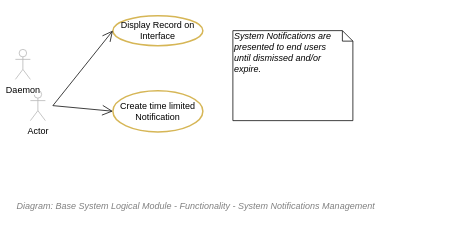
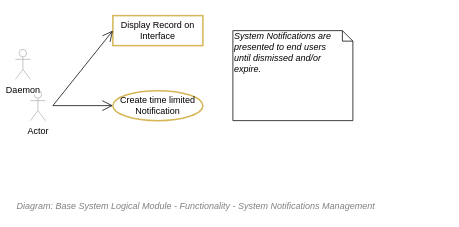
  <mxCell id="0" />
  <mxCell id="1" value="Diagram/Use Case" style="" parent="0" />
  <mxCell id="2" value="Actor" style="shape=umlActor;verticalLabelPosition=bottom;labelBackgroundColor=#ffffff;verticalAlign=top;html=1;shadow=0;glass=0;comic=0;strokeColor=#B3B3B3;strokeWidth=1;fillColor=none;fontSize=12;fontColor=#000000;align=center;" vertex="1" parent="1"><mxGeometry x="40" y="120" width="20" height="40" as="geometry" /></mxCell>
- <mxCell id="3" value="Create time limited Notification" style="ellipse;whiteSpace=wrap;html=1;shadow=0;glass=0;comic=0;strokeColor=#d6b656;strokeWidth=2;fillColor=none;fontSize=12;align=center;" vertex="1" parent="1"><mxGeometry x="150" y="120" width="120" height="55" as="geometry" /></mxCell>
+ <mxCell id="3" value="Create time limited Notification" style="ellipse;whiteSpace=wrap;html=1;shadow=0;glass=0;comic=0;strokeColor=#d6b656;strokeWidth=2;fillColor=none;fontSize=12;align=center;" vertex="1" parent="1"><mxGeometry x="150" y="120" width="120" height="40" as="geometry" /></mxCell>
  <mxCell id="4" value="" style="endArrow=open;endFill=1;endSize=12;html=1;strokeColor=#000000;fontSize=12;entryX=0;entryY=0.5;entryDx=0;entryDy=0;" edge="1" parent="1" target="3"><mxGeometry width="160" relative="1" as="geometry"><mxPoint x="70" y="140" as="sourcePoint" /><mxPoint x="150" y="180" as="targetPoint" /></mxGeometry></mxCell>
- <mxCell id="5" value="Display Record on Interface" style="ellipse;whiteSpace=wrap;html=1;shadow=0;glass=0;comic=0;strokeColor=#d6b656;strokeWidth=2;fillColor=none;fontSize=12;align=center;" vertex="1" parent="1"><mxGeometry x="150" y="20" width="120" height="40" as="geometry" /></mxCell>
+ <mxCell id="5" value="Display Record on Interface" style="whiteSpace=wrap;html=1;shadow=0;glass=0;comic=0;strokeColor=#d6b656;strokeWidth=2;fillColor=none;fontSize=12;align=center;rounded=0;" vertex="1" parent="1"><mxGeometry x="150" y="20" width="120" height="40" as="geometry" /></mxCell>
  <mxCell id="6" value="" style="endArrow=open;endFill=1;endSize=12;html=1;strokeColor=#000000;fontSize=12;entryX=0;entryY=0.5;entryDx=0;entryDy=0;" edge="1" parent="1" target="5"><mxGeometry width="160" relative="1" as="geometry"><mxPoint x="70" y="140" as="sourcePoint" /><mxPoint x="160" y="150" as="targetPoint" /></mxGeometry></mxCell>
  <mxCell id="7" value="Daemon" style="shape=umlActor;verticalLabelPosition=bottom;labelBackgroundColor=#ffffff;verticalAlign=top;html=1;shadow=0;glass=0;comic=0;strokeColor=#B3B3B3;strokeWidth=1;fillColor=none;fontSize=12;fontColor=#000000;align=center;" vertex="1" parent="1"><mxGeometry x="20" y="65" width="20" height="40" as="geometry" /></mxCell>
  <mxCell id="8" value="Title/Diagram" parent="0" />
  <mxCell id="9" value="&lt;font style=&quot;font-size: 12px&quot;&gt;Diagram: Base System Logical Module -&amp;nbsp;Functionality -&amp;nbsp;System Notifications Management&lt;/font&gt;" style="text;strokeColor=none;fillColor=none;html=1;fontSize=24;fontStyle=2;verticalAlign=middle;align=left;shadow=0;glass=0;comic=0;opacity=30;fontColor=#808080;" vertex="1" parent="8"><mxGeometry x="20" y="260" width="520" height="20" as="geometry" /></mxCell>
  <mxCell id="10" value="System Notifications are presented to end users until dismissed and/or expire." style="shape=note;whiteSpace=wrap;html=1;size=14;verticalAlign=top;align=left;spacingTop=-6;strokeWidth=1;fontSize=12;fontStyle=2;spacingRight=16;" vertex="1" parent="8"><mxGeometry x="310" y="40" width="160" height="120" as="geometry" /></mxCell>
  <mxCell id="11" value="About" style="" parent="0" />
  <mxCell id="12" value="" style="shape=image;html=1;verticalAlign=top;verticalLabelPosition=bottom;labelBackgroundColor=#ffffff;imageAspect=0;aspect=fixed;image=https://cdn1.iconfinder.com/data/icons/hawcons/32/699014-icon-28-information-128.png;shadow=0;dashed=0;fontFamily=Helvetica;fontSize=12;fontColor=#000000;align=center;strokeColor=#000000;fillColor=#505050;dashPattern=1 1;" vertex="1" parent="11"><mxGeometry x="570" y="220" width="20" height="20" as="geometry" /></mxCell>
